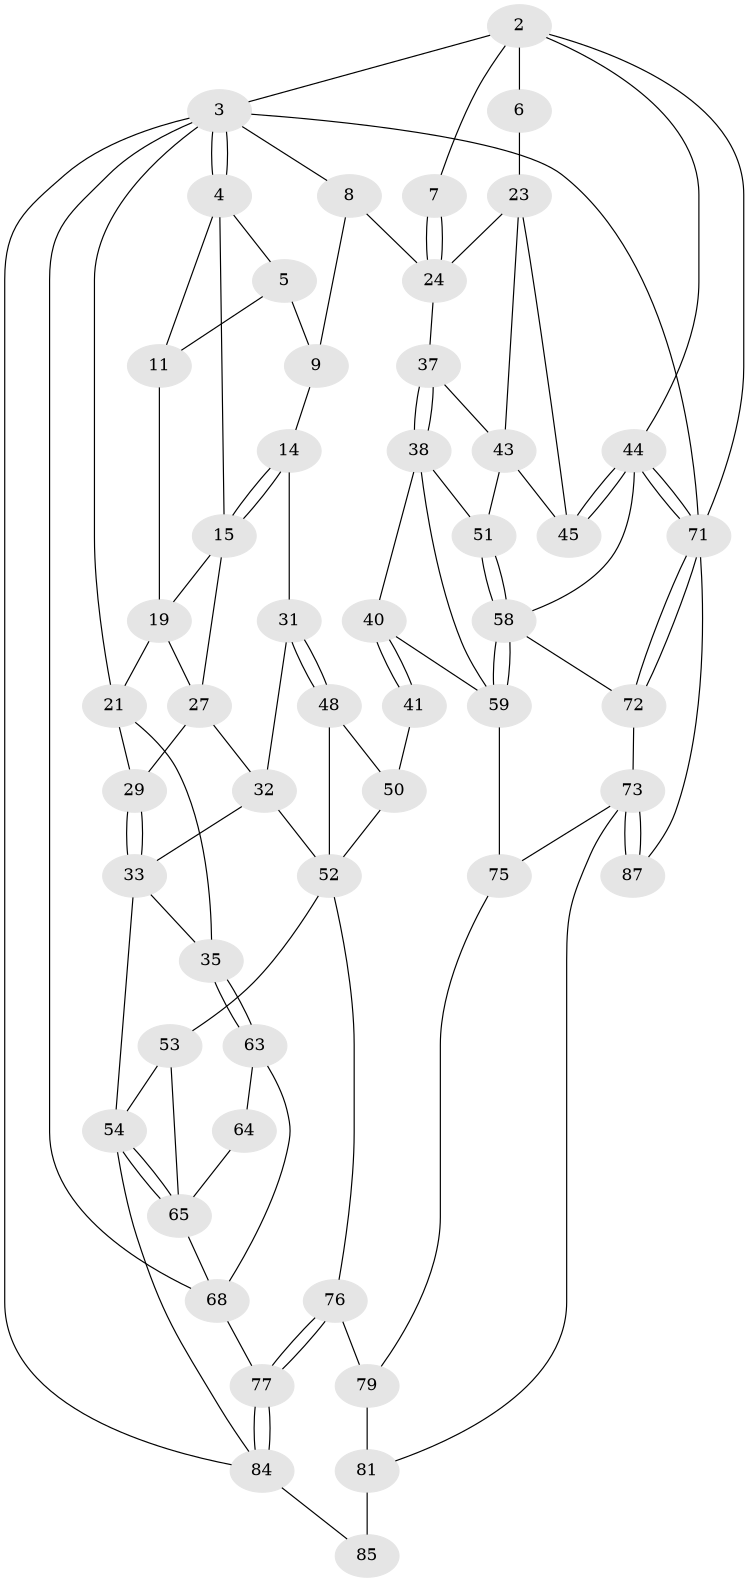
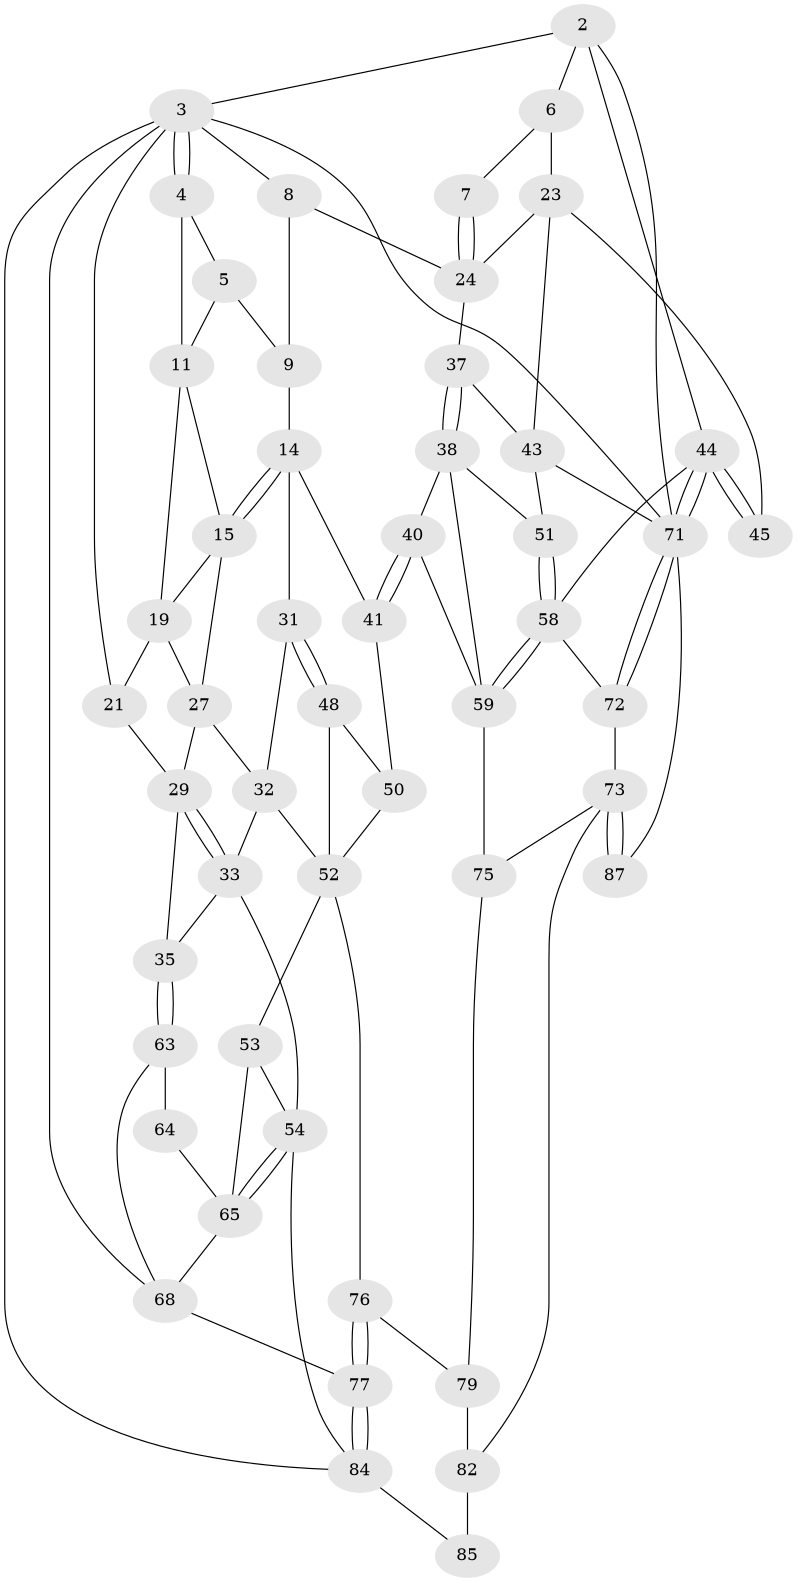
  graph {
    node [color=gray90 style=filled]
    2 [super="+17"]
    6 [super="+18"]
    3 [super="+69"]
    44
    71 [super="+81"]
    7
    23 [super="+42"]
    4
    21 [super="+22"]
    68 [super="+78"]
    84 [super="+86"]
    8 [super="+25"]
    45 [super="+46"]
    58 [super="+60"]
    72
    87
    5 [super="+10"]
    11 [super="+12"]
    29
    35
    77
    85 [super="+88"]
    9 [super="+13"]
    15 [super="+16"]
    19 [super="+20"]
    14 [super="+30"]
    24 [super="+26"]
    43 [super="+47"]
    37
    31
    41
    27 [super="+28"]
    32 [super="+36"]
    48 [super="+49"]
    50 [super="+57"]
    33 [super="+34"]
    63 [super="+67"]
    51
    38 [super="+39"]
    52 [super="+61"]
    54 [super="+55"]
    65 [super="+70"]
    64 [super="+66"]
    40 [super="+56"]
    59 [super="+62"]
    75
    53
    76 [super="+80"]
    79
    73 [super="+74"]
-   82 [super="+83" label=81]
+   82 [super="+83"]
    2 -- 6
    2 -- 3
    2 -- 44
    2 -- 71
-   2 -- 7
+   6 -- 7
    6 -- 23
    3 -- 71
    3 -- 4
    3 -- 4
    3 -- 21
    3 -- 68
    3 -- 84
    3 -- 8
    44 -- 71
    44 -- 71
    44 -- 45
    44 -- 45
    44 -- 58
    71 -- 72
    71 -- 72
    71 -- 87
    7 -- 24
    7 -- 24
    23 -- 45
    23 -- 24
    23 -- 43
    4 -- 5
    4 -- 11
    21 -- 29
-   21 -- 35
+   29 -- 35
    68 -- 77
    84 -- 85
    8 -- 9 [weight=2]
    8 -- 24
    58 -- 72
    58 -- 59
    58 -- 59
    72 -- 73
    5 -- 11
    5 -- 9
-   4 -- 15
+   11 -- 15
    11 -- 19
    29 -- 33
    29 -- 33
    35 -- 63
    35 -- 63
    77 -- 84
    77 -- 84
    9 -- 14
    15 -- 19
    15 -- 27
    19 -- 21
    19 -- 27
    14 -- 15
    14 -- 15
    14 -- 31
+   14 -- 41
    24 -- 37
-   43 -- 45
+   43 -- 71
    43 -- 51
    37 -- 43
    37 -- 38
    37 -- 38
    31 -- 32
    31 -- 48
    31 -- 48
    41 -- 50
    27 -- 29
    27 -- 32
    32 -- 33
    32 -- 52
    48 -- 50
    48 -- 52
    50 -- 52
    33 -- 35
    33 -- 54
    63 -- 68
    63 -- 64 [weight=2]
    51 -- 58
    51 -- 58
    38 -- 51
    38 -- 40
    38 -- 59
    52 -- 53
    52 -- 76
    54 -- 84
    54 -- 65
    54 -- 65
    65 -- 68
    64 -- 65
    40 -- 41
    40 -- 41
    40 -- 59
    59 -- 75
    75 -- 79
    53 -- 54
    53 -- 65
    76 -- 77
    76 -- 77
    76 -- 79
    79 -- 82
    73 -- 87
    73 -- 87
    73 -- 75
    73 -- 82
    82 -- 85 [weight=2]
  }
